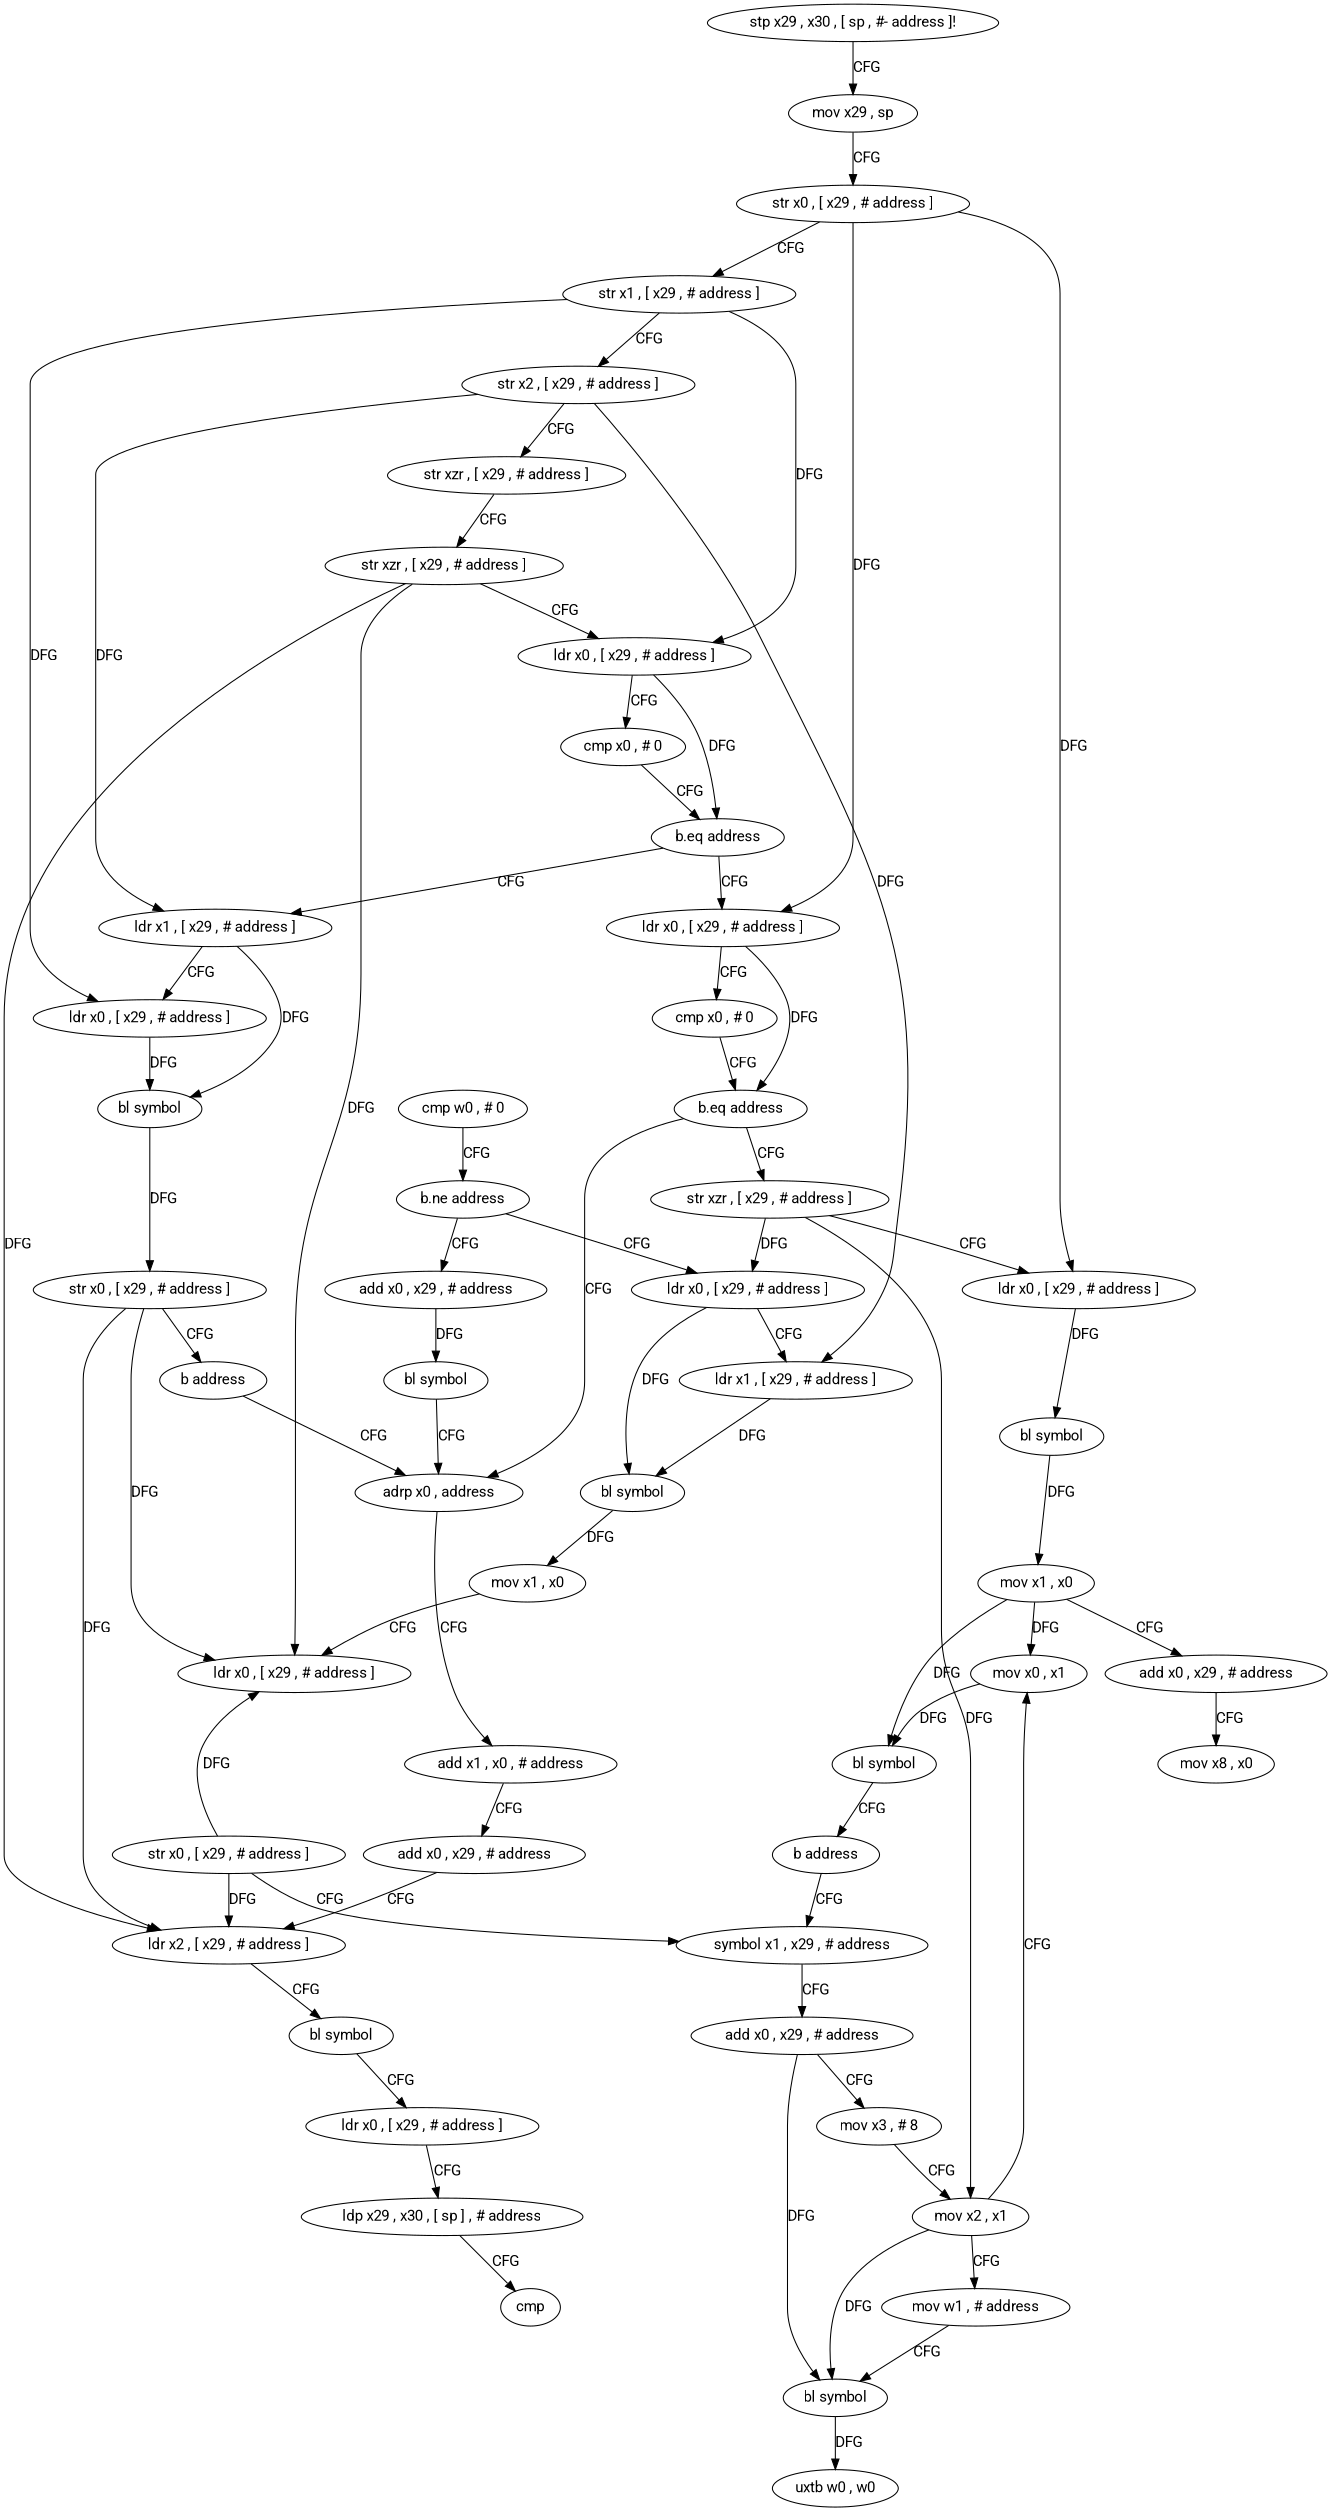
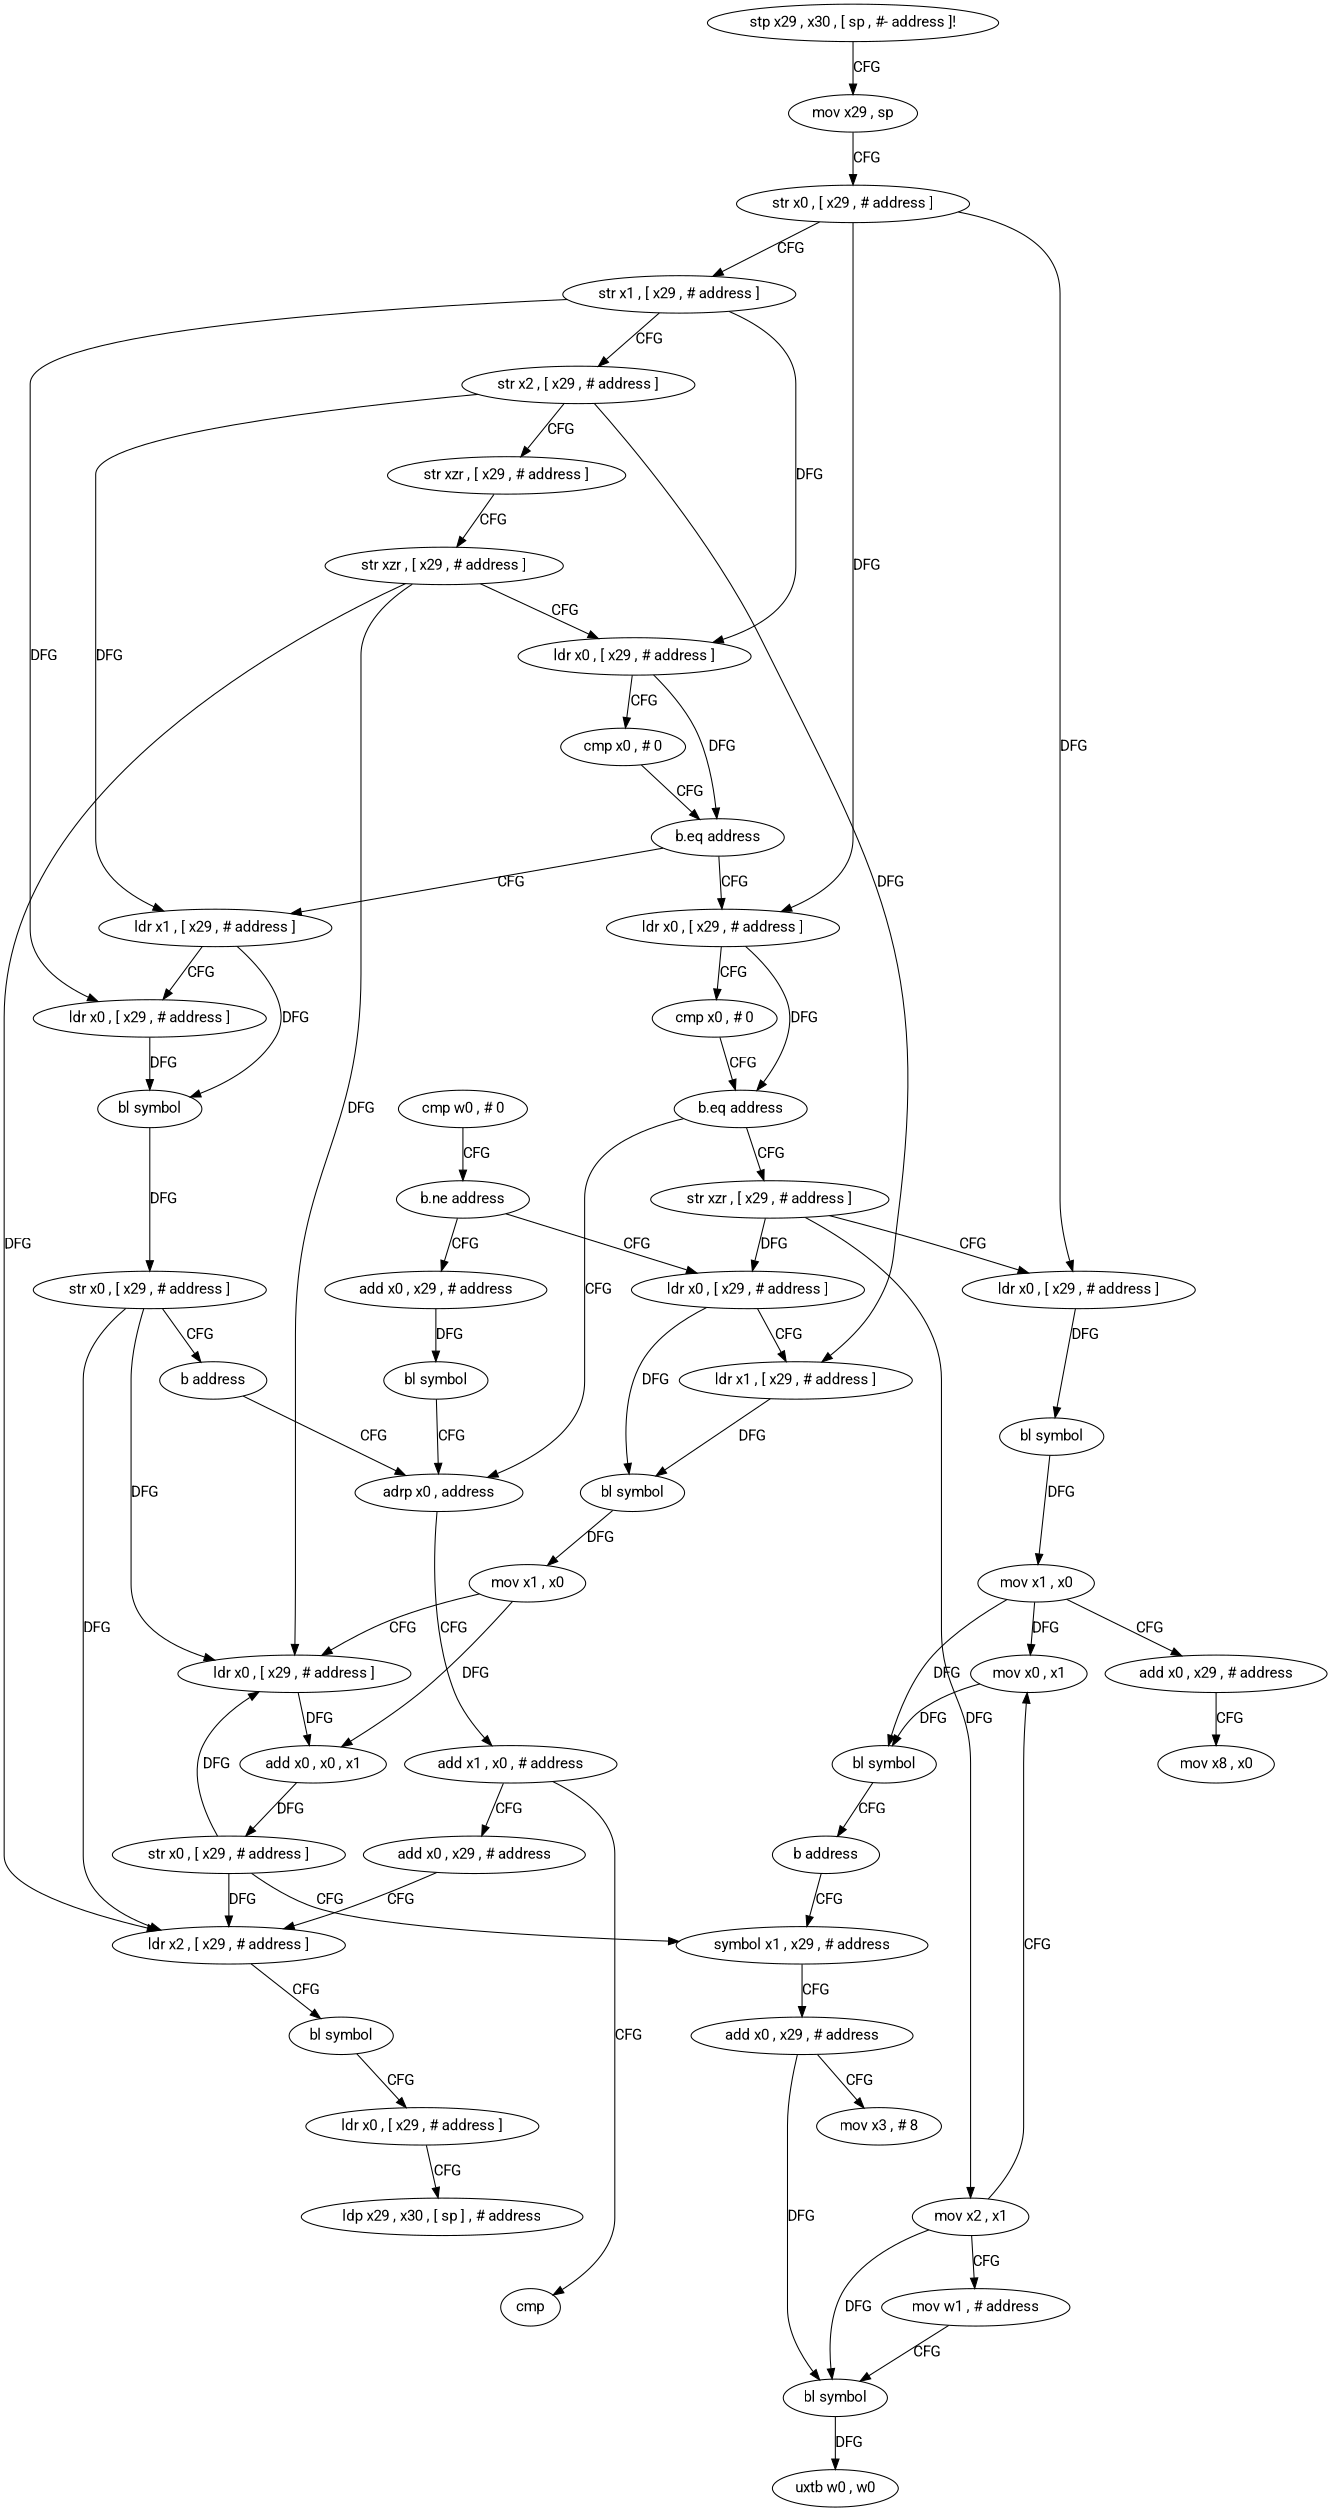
  digraph {
    fontname=Roboto
    node [fontname=Roboto]
    edge [fontname=Roboto]
    n1 [label="stp x29 , x30 , [ sp , #- address ]!"]
    n2 [label="mov x29 , sp"]
    n3 [label="str x0 , [ x29 , # address ]"]
    n4 [label="str x1 , [ x29 , # address ]"]
    n5 [label="ldr x0 , [ x29 , # address ]"]
    n6 [label="ldr x0 , [ x29 , # address ]"]
    n7 [label="str x2 , [ x29 , # address ]"]
    n8 [label="ldr x0 , [ x29 , # address ]"]
    n9 [label="ldr x0 , [ x29 , # address ]"]
    n10 [label="cmp x0 , # 0"]
    n11 [label="b.eq address"]
    n12 [label="bl symbol"]
    n13 [label="str xzr , [ x29 , # address ]"]
    n14 [label="ldr x1 , [ x29 , # address ]"]
    n15 [label="ldr x1 , [ x29 , # address ]"]
    n16 [label="cmp x0 , # 0"]
    n17 [label="b.eq address"]
    n18 [label="bl symbol"]
    n19 [label="str xzr , [ x29 , # address ]"]
    n20 [label="bl symbol"]
    n21 [label="ldr x2 , [ x29 , # address ]"]
    n22 [label="ldr x0 , [ x29 , # address ]"]
    n23 [label="bl symbol"]
+   n24 [label="add x0 , x0 , x1"]
    n25 [label="adrp x0 , address"]
    n26 [label="str xzr , [ x29 , # address ]"]
    n27 [label="str x0 , [ x29 , # address ]"]
    n28 [label="add x1 , x0 , # address"]
    n29 [label="mov x2 , x1"]
    n30 [label="ldr x0 , [ x29 , # address ]"]
    n31 [label="add x0 , x29 , # address"]
    n32 [label="mov x0 , x1"]
    n33 [label="bl symbol"]
    n34 [label="mov w1 , # address"]
    n35 [label="b address"]
    n36 [label="ldr x0 , [ x29 , # address ]"]
    n37 [label="ldp x29 , x30 , [ sp ] , # address"]
    n38 [label=cmp]
    n39 [label="mov x1 , x0"]
    n40 [label="add x0 , x29 , # address"]
    n41 [label="bl symbol"]
    n42 [label="mov x8 , x0"]
    n43 [label="b address"]
    n44 [label="symbol x1 , x29 , # address"]
    n45 [label="add x0 , x29 , # address"]
    n46 [label="mov x3 , # 8"]
    n47 [label="uxtb w0 , w0"]
    n48 [label="cmp w0 , # 0"]
    n49 [label="b.ne address"]
    n50 [label="add x0 , x29 , # address"]
    n51 [label="bl symbol"]
    n52 [label="mov x1 , x0"]
    n53 [label="str x0 , [ x29 , # address ]"]
    n1 -> n2 [label=CFG]
    n2 -> n3 [label=CFG]
    n3 -> n4 [label=CFG]
    n3 -> n5 [label=DFG]
    n3 -> n6 [label=DFG]
    n4 -> n7 [label=CFG]
    n4 -> n8 [label=DFG]
    n4 -> n9 [label=DFG]
    n5 -> n10 [label=CFG]
    n5 -> n11 [label=DFG]
    n6 -> n12 [label=DFG]
    n7 -> n13 [label=CFG]
    n7 -> n14 [label=DFG]
    n7 -> n15 [label=DFG]
    n8 -> n16 [label=CFG]
    n8 -> n17 [label=DFG]
    n9 -> n18 [label=DFG]
    n10 -> n11 [label=CFG]
    n11 -> n25 [label=CFG]
    n11 -> n26 [label=CFG]
    n12 -> n39 [label=DFG]
    n13 -> n19 [label=CFG]
    n14 -> n9 [label=CFG]
    n14 -> n18 [label=DFG]
    n15 -> n20 [label=DFG]
    n16 -> n17 [label=CFG]
    n17 -> n5 [label=CFG]
    n17 -> n14 [label=CFG]
    n18 -> n27 [label=DFG]
    n19 -> n8 [label=CFG]
    n19 -> n21 [label=DFG]
    n19 -> n22 [label=DFG]
    n20 -> n52 [label=DFG]
    n21 -> n23 [label=CFG]
+   n22 -> n24 [label=DFG]
    n23 -> n36 [label=CFG]
+   n24 -> n53 [label=DFG]
    n25 -> n28 [label=CFG]
    n26 -> n6 [label=CFG]
    n26 -> n29 [label=DFG]
    n26 -> n30 [label=DFG]
    n27 -> n21 [label=DFG]
    n27 -> n22 [label=DFG]
    n27 -> n35 [label=CFG]
    n28 -> n31 [label=CFG]
    n29 -> n32 [label=CFG]
    n29 -> n33 [label=DFG]
    n29 -> n34 [label=CFG]
    n30 -> n15 [label=CFG]
    n30 -> n20 [label=DFG]
    n31 -> n21 [label=CFG]
    n32 -> n41 [label=DFG]
    n33 -> n47 [label=DFG]
    n34 -> n33 [label=CFG]
    n35 -> n25 [label=CFG]
    n36 -> n37 [label=CFG]
-   n37 -> n38 [label=CFG]
+   n28 -> n38 [label=CFG]
    n39 -> n32 [label=DFG]
    n39 -> n40 [label=CFG]
    n39 -> n41 [label=DFG]
    n40 -> n42 [label=CFG]
    n41 -> n43 [label=CFG]
    n43 -> n44 [label=CFG]
    n44 -> n45 [label=CFG]
    n45 -> n33 [label=DFG]
    n45 -> n46 [label=CFG]
-   n46 -> n29 [label=CFG]
    n48 -> n49 [label=CFG]
    n49 -> n30 [label=CFG]
    n49 -> n50 [label=CFG]
    n50 -> n51 [label=DFG]
    n51 -> n25 [label=CFG]
    n52 -> n22 [label=CFG]
+   n52 -> n24 [label=DFG]
    n53 -> n21 [label=DFG]
    n53 -> n22 [label=DFG]
    n53 -> n44 [label=CFG]
  }
